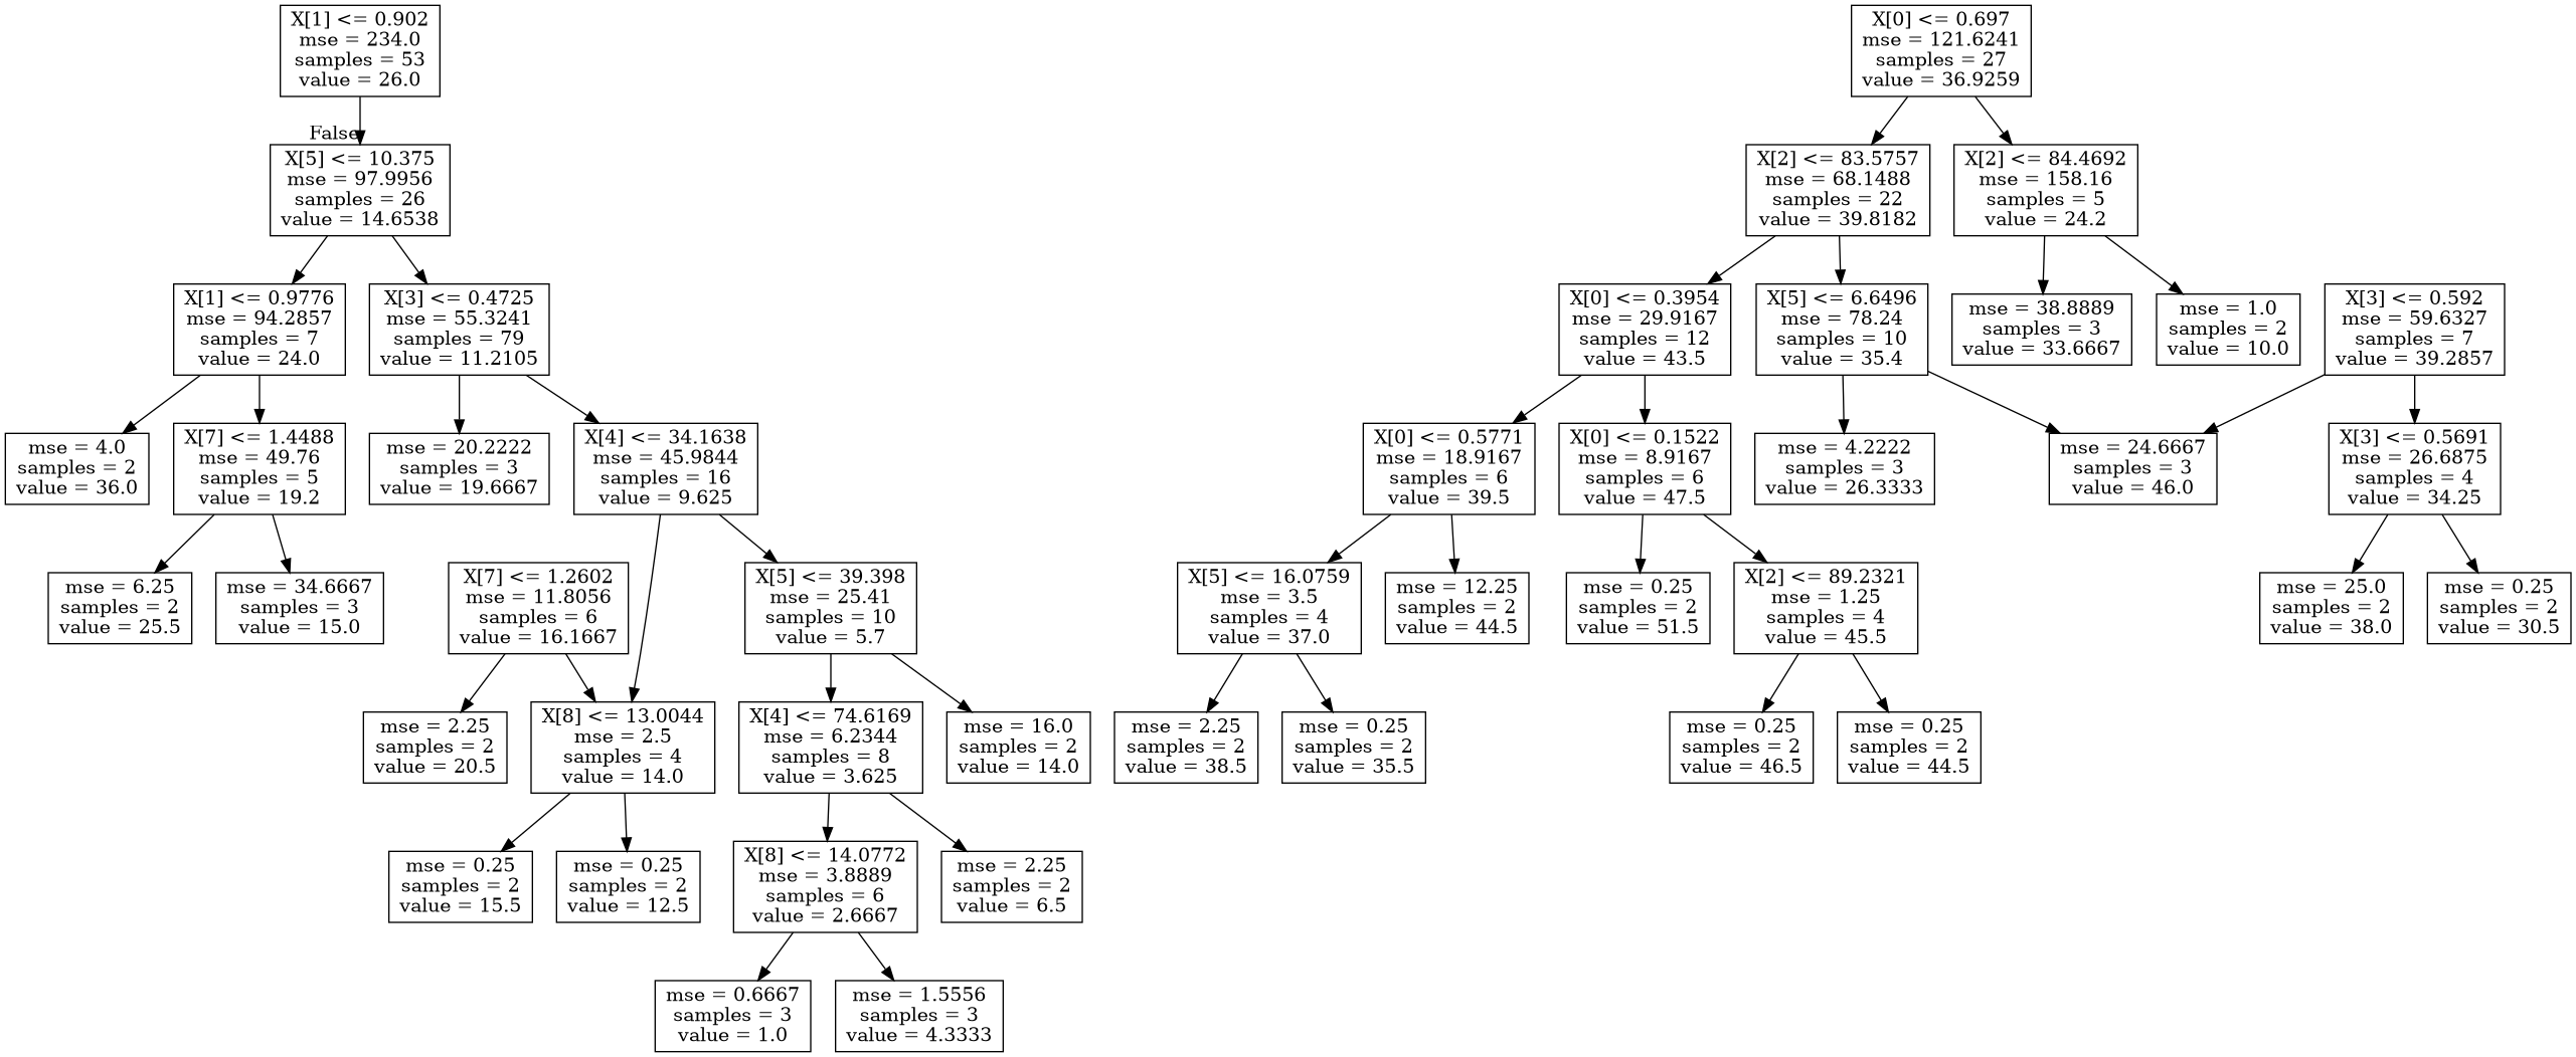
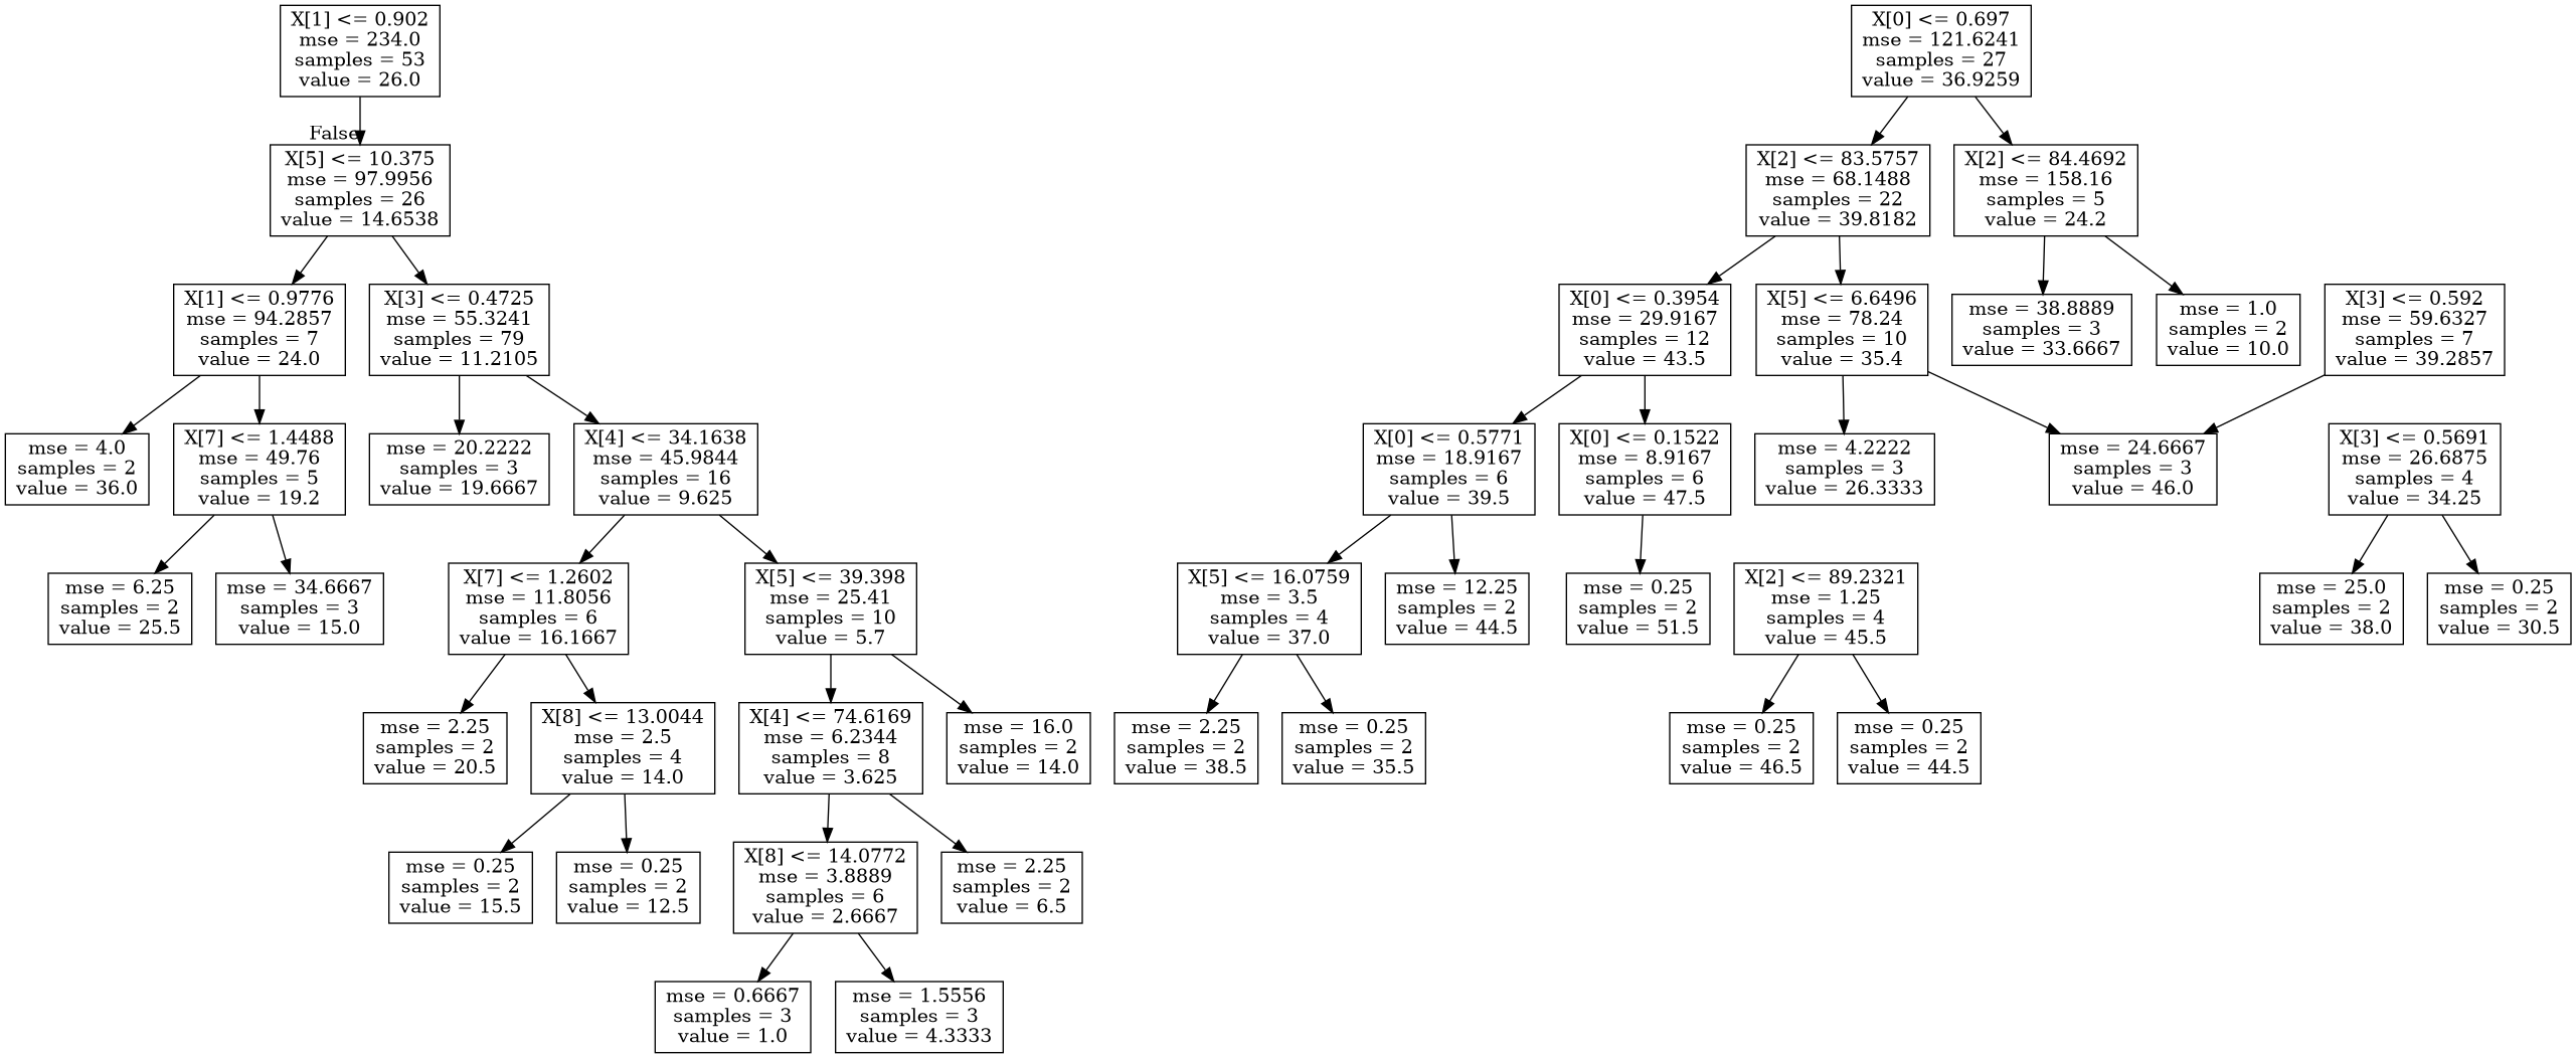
  digraph {
    node [shape=box]
    n1 [label="X[1] <= 0.902\nmse = 234.0\nsamples = 53\nvalue = 26.0"]
    n2 [label="X[5] <= 10.375\nmse = 97.9956\nsamples = 26\nvalue = 14.6538"]
    n3 [label="X[0] <= 0.697\nmse = 121.6241\nsamples = 27\nvalue = 36.9259"]
    n4 [label="X[2] <= 83.5757\nmse = 68.1488\nsamples = 22\nvalue = 39.8182"]
    n5 [label="X[2] <= 84.4692\nmse = 158.16\nsamples = 5\nvalue = 24.2"]
    n6 [label="X[1] <= 0.9776\nmse = 94.2857\nsamples = 7\nvalue = 24.0"]
    n7 [label="X[3] <= 0.4725\nmse = 55.3241\nsamples = 79\nvalue = 11.2105"]
    n8 [label="X[5] <= 6.6496\nmse = 78.24\nsamples = 10\nvalue = 35.4"]
    n9 [label="X[0] <= 0.3954\nmse = 29.9167\nsamples = 12\nvalue = 43.5"]
    n10 [label="mse = 1.0\nsamples = 2\nvalue = 10.0"]
    n11 [label="mse = 38.8889\nsamples = 3\nvalue = 33.6667"]
    n12 [label="mse = 4.2222\nsamples = 3\nvalue = 26.3333"]
    n13 [label="mse = 24.6667\nsamples = 3\nvalue = 46.0"]
    n14 [label="X[0] <= 0.1522\nmse = 8.9167\nsamples = 6\nvalue = 47.5"]
    n15 [label="X[0] <= 0.5771\nmse = 18.9167\nsamples = 6\nvalue = 39.5"]
    n16 [label="X[3] <= 0.592\nmse = 59.6327\nsamples = 7\nvalue = 39.2857"]
    n17 [label="X[3] <= 0.5691\nmse = 26.6875\nsamples = 4\nvalue = 34.25"]
    n18 [label="mse = 25.0\nsamples = 2\nvalue = 38.0"]
    n19 [label="mse = 0.25\nsamples = 2\nvalue = 30.5"]
    n20 [label="mse = 0.25\nsamples = 2\nvalue = 51.5"]
    n21 [label="X[2] <= 89.2321\nmse = 1.25\nsamples = 4\nvalue = 45.5"]
    n22 [label="X[5] <= 16.0759\nmse = 3.5\nsamples = 4\nvalue = 37.0"]
    n23 [label="mse = 12.25\nsamples = 2\nvalue = 44.5"]
    n24 [label="mse = 0.25\nsamples = 2\nvalue = 46.5"]
    n25 [label="mse = 0.25\nsamples = 2\nvalue = 44.5"]
    n26 [label="mse = 2.25\nsamples = 2\nvalue = 38.5"]
    n27 [label="mse = 0.25\nsamples = 2\nvalue = 35.5"]
    n28 [label="mse = 4.0\nsamples = 2\nvalue = 36.0"]
    n29 [label="X[7] <= 1.4488\nmse = 49.76\nsamples = 5\nvalue = 19.2"]
    n30 [label="mse = 20.2222\nsamples = 3\nvalue = 19.6667"]
    n31 [label="X[4] <= 34.1638\nmse = 45.9844\nsamples = 16\nvalue = 9.625"]
    n32 [label="mse = 6.25\nsamples = 2\nvalue = 25.5"]
    n33 [label="mse = 34.6667\nsamples = 3\nvalue = 15.0"]
    n34 [label="X[7] <= 1.2602\nmse = 11.8056\nsamples = 6\nvalue = 16.1667"]
    n35 [label="X[5] <= 39.398\nmse = 25.41\nsamples = 10\nvalue = 5.7"]
    n36 [label="mse = 2.25\nsamples = 2\nvalue = 20.5"]
    n37 [label="X[8] <= 13.0044\nmse = 2.5\nsamples = 4\nvalue = 14.0"]
    n38 [label="X[4] <= 74.6169\nmse = 6.2344\nsamples = 8\nvalue = 3.625"]
    n39 [label="mse = 16.0\nsamples = 2\nvalue = 14.0"]
    n40 [label="mse = 0.25\nsamples = 2\nvalue = 15.5"]
    n41 [label="mse = 0.25\nsamples = 2\nvalue = 12.5"]
    n42 [label="X[8] <= 14.0772\nmse = 3.8889\nsamples = 6\nvalue = 2.6667"]
    n43 [label="mse = 2.25\nsamples = 2\nvalue = 6.5"]
    n44 [label="mse = 0.6667\nsamples = 3\nvalue = 1.0"]
    n45 [label="mse = 1.5556\nsamples = 3\nvalue = 4.3333"]
    n1 -> n2 [headlabel=False labelangle=-45 labeldistance=2.5]
    n2 -> n6
    n2 -> n7
    n3 -> n4
    n3 -> n5
    n4 -> n8
    n4 -> n9
    n5 -> n10
    n5 -> n11
    n6 -> n28
    n6 -> n29
    n7 -> n30
    n7 -> n31
    n8 -> n12
    n8 -> n13
    n9 -> n14
    n9 -> n15
    n14 -> n20
-   n14 -> n21
    n15 -> n22
    n15 -> n23
    n16 -> n13
-   n16 -> n17
    n17 -> n18
    n17 -> n19
    n21 -> n24
    n21 -> n25
    n22 -> n26
    n22 -> n27
    n29 -> n32
    n29 -> n33
-   n31 -> n37
+   n31 -> n34
    n31 -> n35
    n34 -> n36
    n34 -> n37
    n35 -> n38
    n35 -> n39
    n37 -> n40
    n37 -> n41
    n38 -> n42
    n38 -> n43
    n42 -> n44
    n42 -> n45
  }
